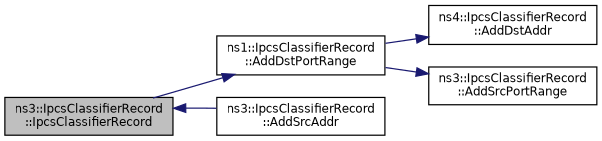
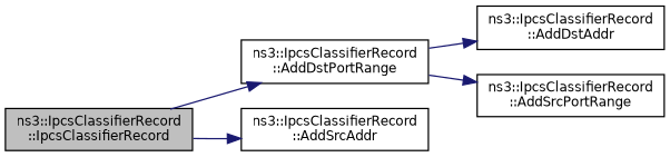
  digraph {
    rankdir=LR
    node [color=black fillcolor=white fontname=Helvetica fontsize=10 shape=record style=filled]
    edge [color=midnightblue fontname=Helvetica fontsize=10 labelfontname=Helvetica labelfontsize=10 style=solid]
    n1 [fillcolor=grey75 fontcolor=black height=0.2 label="ns3::IpcsClassifierRecord\l::IpcsClassifierRecord" width=0.4]
-   n2 [height=0.2 label="ns1::IpcsClassifierRecord\l::AddDstPortRange" width=0.4]
+   n2 [height=0.2 label="ns3::IpcsClassifierRecord\l::AddDstPortRange" width=0.4]
    n3 [height=0.2 label="ns3::IpcsClassifierRecord\l::AddSrcAddr" width=0.4]
-   n4 [height=0.2 label="ns4::IpcsClassifierRecord\l::AddDstAddr" width=0.4]
+   n4 [height=0.2 label="ns3::IpcsClassifierRecord\l::AddDstAddr" width=0.4]
    n5 [height=0.2 label="ns3::IpcsClassifierRecord\l::AddSrcPortRange" width=0.4]
    n1 -> n2
-   n3 -> n1
+   n1 -> n3
    n2 -> n4
    n2 -> n5
  }
